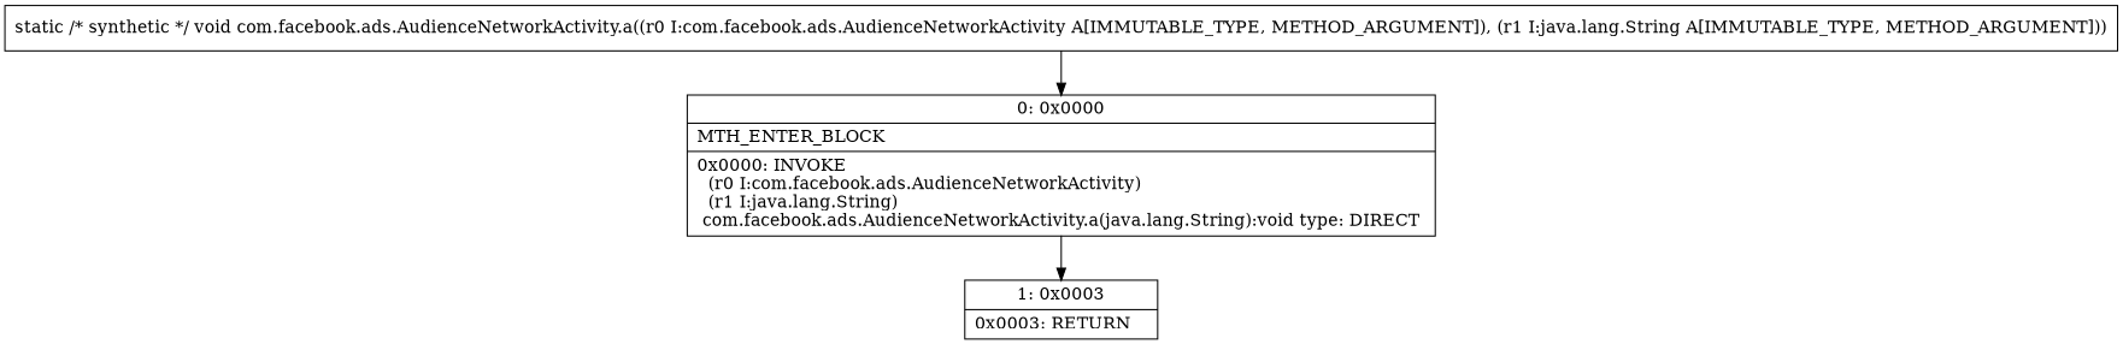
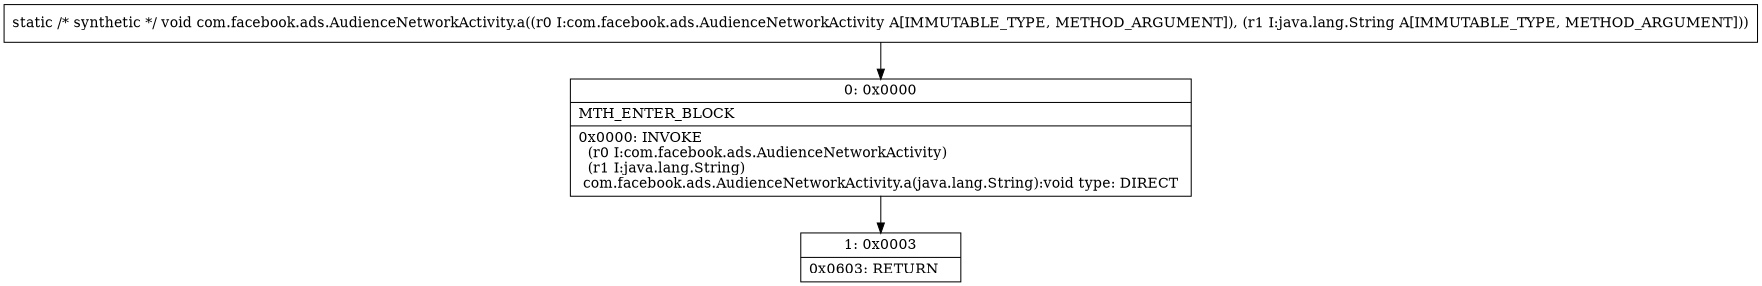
  digraph {
    node [shape=record]
    n1 [label="{0\:\ 0x0000|MTH_ENTER_BLOCK\l|0x0000: INVOKE  \l  (r0 I:com.facebook.ads.AudienceNetworkActivity)\l  (r1 I:java.lang.String)\l com.facebook.ads.AudienceNetworkActivity.a(java.lang.String):void type: DIRECT \l}"]
-   n2 [label="{1\:\ 0x0003|0x0003: RETURN   \l}"]
+   n2 [label="{1\:\ 0x0003|0x0603: RETURN   \l}"]
    n3 [label="{static \/* synthetic *\/ void com.facebook.ads.AudienceNetworkActivity.a((r0 I:com.facebook.ads.AudienceNetworkActivity A[IMMUTABLE_TYPE, METHOD_ARGUMENT]), (r1 I:java.lang.String A[IMMUTABLE_TYPE, METHOD_ARGUMENT])) }"]
    n1 -> n2
    n3 -> n1
  }
